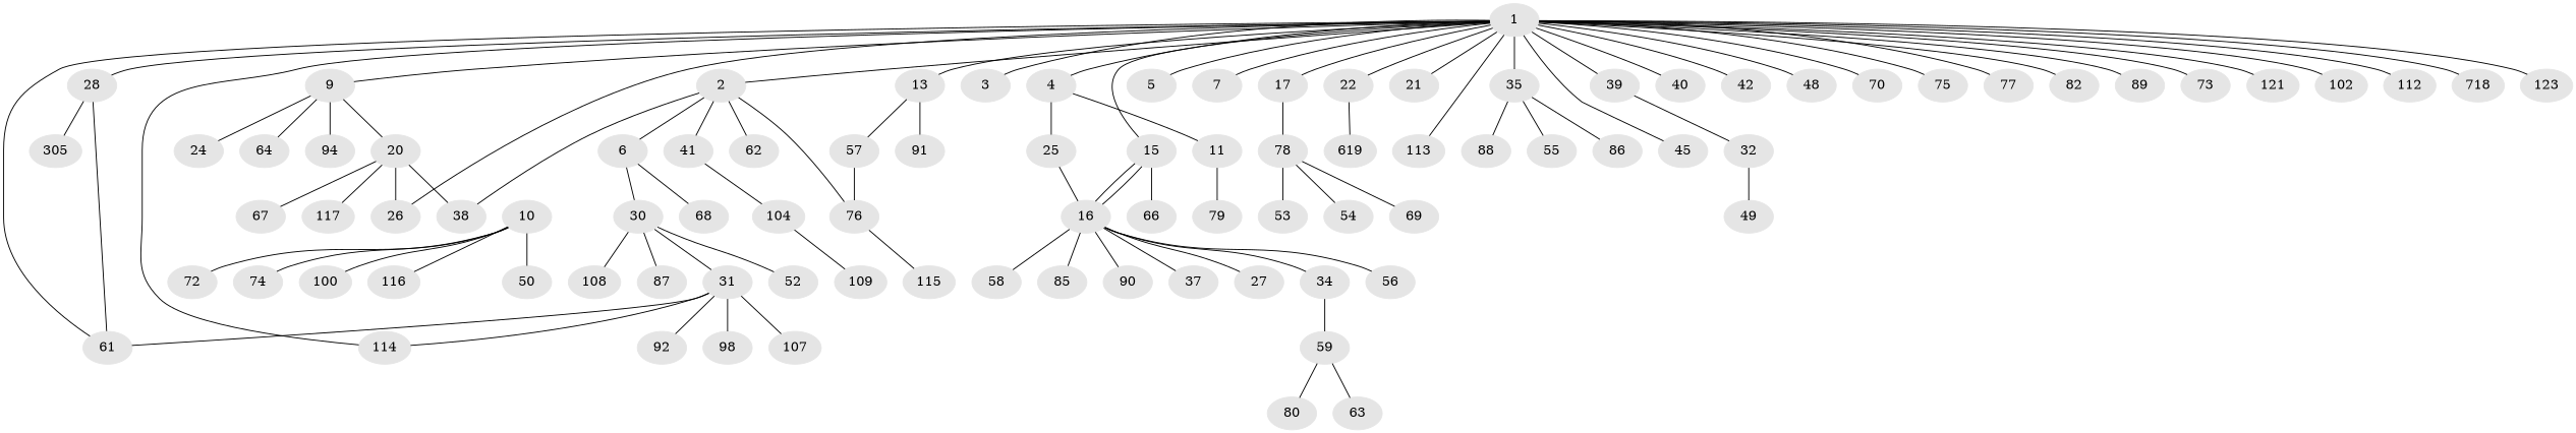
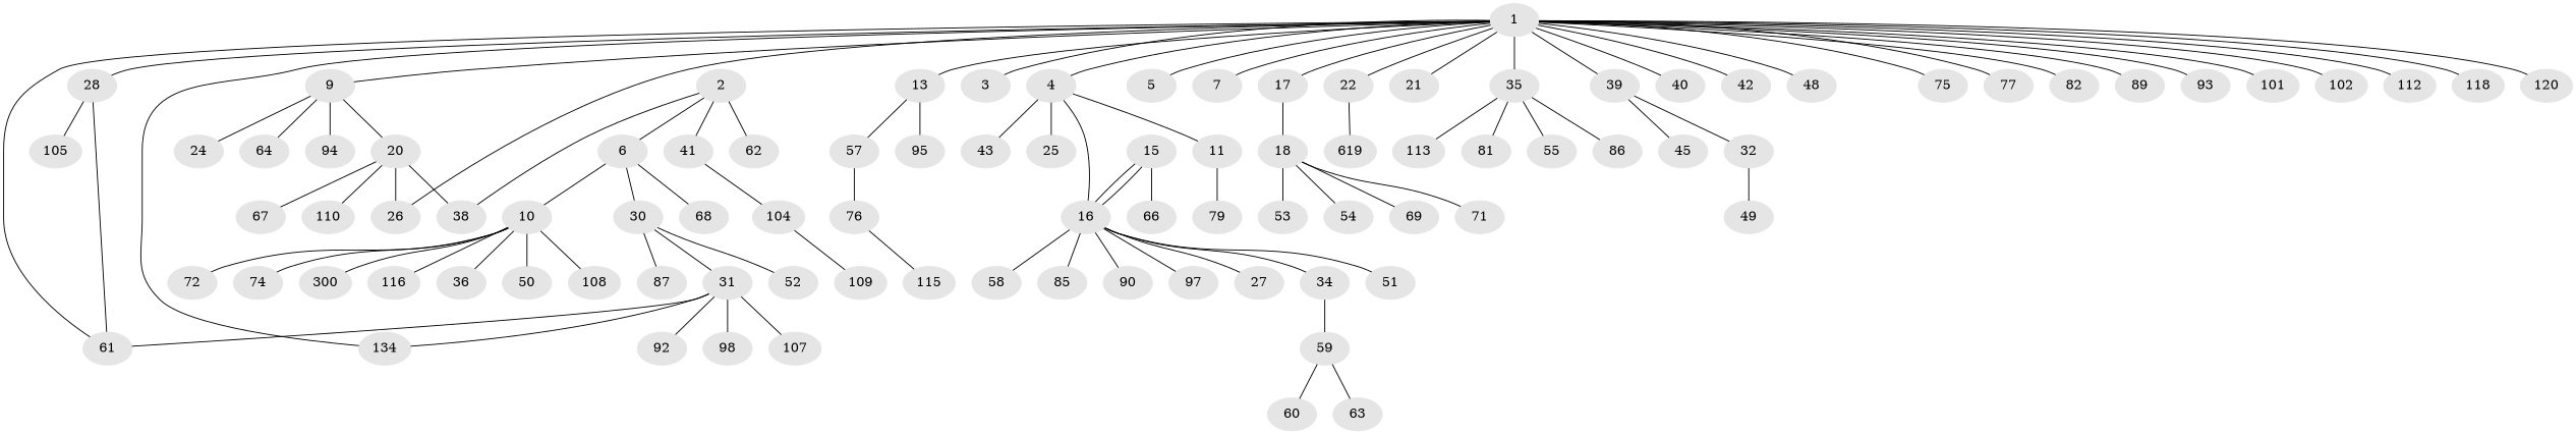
  graph {
    node [color=gray90 style=filled]
    1 [super="+8"]
    2 [super="+99"]
    3
    4 [super="+21"]
    5 [super="+47"]
    7
    9 [super="+12"]
    13
    15
    17 [super="+91"]
    22 [super="+51"]
    26
    28 [super="+78"]
    n14 [label=21]
    35 [super="+44"]
    39
    40
    42
    45
    48
    61 [super="+81"]
-   70
    75
    77
    82
    89
-   93 [label=73]
-   101 [label=121]
+   93
+   101
    102
    112
    113
-   114
-   118 [label=718]
-   120 [label=123]
+   114 [label=134]
+   118
+   120
    6 [super="+83"]
    38 [super="+106"]
    41
    62
    76
    11
    16 [super="+37"]
    25
+   43
    20 [super="+23"]
    24
    64
    94
    57
-   95 [label=91]
+   95
    66 [super="+80"]
-   18 [super="+65" label=78]
+   18 [super="+65"]
    n52 [label=619]
-   105 [super="+111" label=305]
+   105 [super="+111"]
    32 [super="+84"]
    49
-   88
+   88 [label=81]
    55
    86
    10 [super="+19"]
    30 [super="+33"]
    68
    104
    115
    79 [super="+96"]
    27
    34 [super="+110"]
-   56
+   56 [label=51]
    58
    85
    90
-   97 [label=37]
+   97
+   36
    50
    72
    74
-   100
+   100 [label=300]
    116
    31 [super="+46"]
    52
    87
    108
    67
-   117
+   117 [label=110]
    59
    53
    54
    69
+   71
    92
    98
    107
-   60 [label=80]
+   60
    63
    109
-   1 -- 2
    1 -- 3
    1 -- 4
    1 -- 5
    1 -- 7
    1 -- 9
    1 -- 13
-   1 -- 15
    1 -- 17
    1 -- 22
    1 -- 26
    1 -- 28
    1 -- n14
    1 -- 35
    1 -- 39
    1 -- 40
    1 -- 42
-   1 -- 45
+   39 -- 45
    1 -- 48
    1 -- 61
-   1 -- 70
    1 -- 75
    1 -- 77
    1 -- 82
    1 -- 89
    1 -- 93
    1 -- 101
    1 -- 102
    1 -- 112
-   1 -- 113
+   35 -- 113
    1 -- 114
    1 -- 118
    1 -- 120
    2 -- 6
    2 -- 38
    2 -- 41
    2 -- 62
-   2 -- 76
    4 -- 11
-   25 -- 16
+   4 -- 16
    4 -- 25
+   4 -- 43
    9 -- 20
    9 -- 24
    9 -- 64
    9 -- 94
    13 -- 57
    13 -- 95
    15 -- 16
    15 -- 16
    15 -- 66
    17 -- 18
    22 -- n52
    28 -- 61
    28 -- 105
    35 -- 88
    35 -- 55
    35 -- 86
    39 -- 32
+   6 -- 10
    6 -- 30
    6 -- 68
    41 -- 104
    76 -- 115
    11 -- 79
    16 -- 27
    16 -- 34
    16 -- 56
    16 -- 58
    16 -- 85
    16 -- 90
    16 -- 97
    20 -- 26
    20 -- 38
    20 -- 67
    20 -- 117
    57 -- 76
    18 -- 53
    18 -- 54
    18 -- 69
+   18 -- 71
    32 -- 49
+   10 -- 36
    10 -- 50
    10 -- 72
    10 -- 74
    10 -- 100
    10 -- 116
    30 -- 31
    30 -- 52
    30 -- 87
-   30 -- 108
+   10 -- 108
    104 -- 109
    34 -- 59
    31 -- 61
    31 -- 114
    31 -- 92
    31 -- 98
    31 -- 107
    59 -- 60
    59 -- 63
  }
